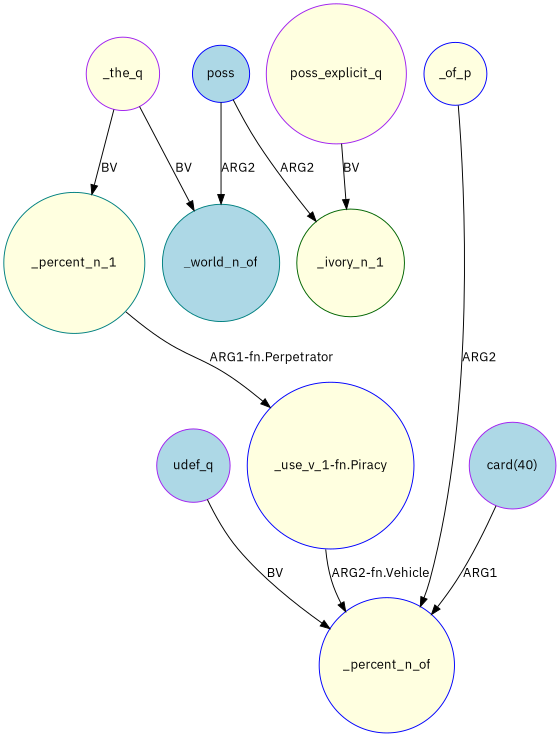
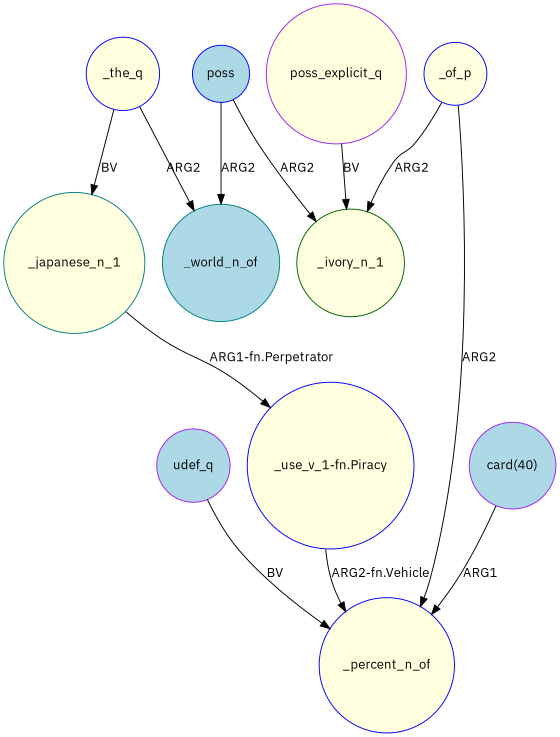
  digraph {
    fontname="IBM Plex Sans"
    node [color=blue fillcolor=lightyellow fontname="IBM Plex Sans" shape=circle style=filled]
    edge [fontname="IBM Plex Sans"]
    udef_q [color=purple fillcolor=lightblue]
    _percent_n_of
    "_use_v_1-fn.Piracy"
-   _japanese_n_1 [color=teal label=_percent_n_1]
+   _japanese_n_1 [color=teal]
    _of_p
    _ivory_n_1 [color=darkgreen]
    "card(40)" [color=purple fillcolor=lightblue]
    poss [fillcolor=lightblue]
    _world_n_of [color=teal fillcolor=lightblue]
    n10 [color=purple label=poss_explicit_q]
-   _the_q [color=purple]
+   _the_q
    udef_q -> _percent_n_of [label=BV]
    "_use_v_1-fn.Piracy" -> _percent_n_of [label="ARG2-fn.Vehicle"]
    _japanese_n_1 -> "_use_v_1-fn.Piracy" [label="ARG1-fn.Perpetrator"]
    _of_p -> _percent_n_of [label=ARG2]
+   _of_p -> _ivory_n_1 [label=ARG2]
    "card(40)" -> _percent_n_of [label=ARG1]
    poss -> _ivory_n_1 [label=ARG2]
    poss -> _world_n_of [label=ARG2]
    n10 -> _ivory_n_1 [label=BV]
    _the_q -> _japanese_n_1 [label=BV]
-   _the_q -> _world_n_of [label=BV]
+   _the_q -> _world_n_of [label=ARG2]
  }
